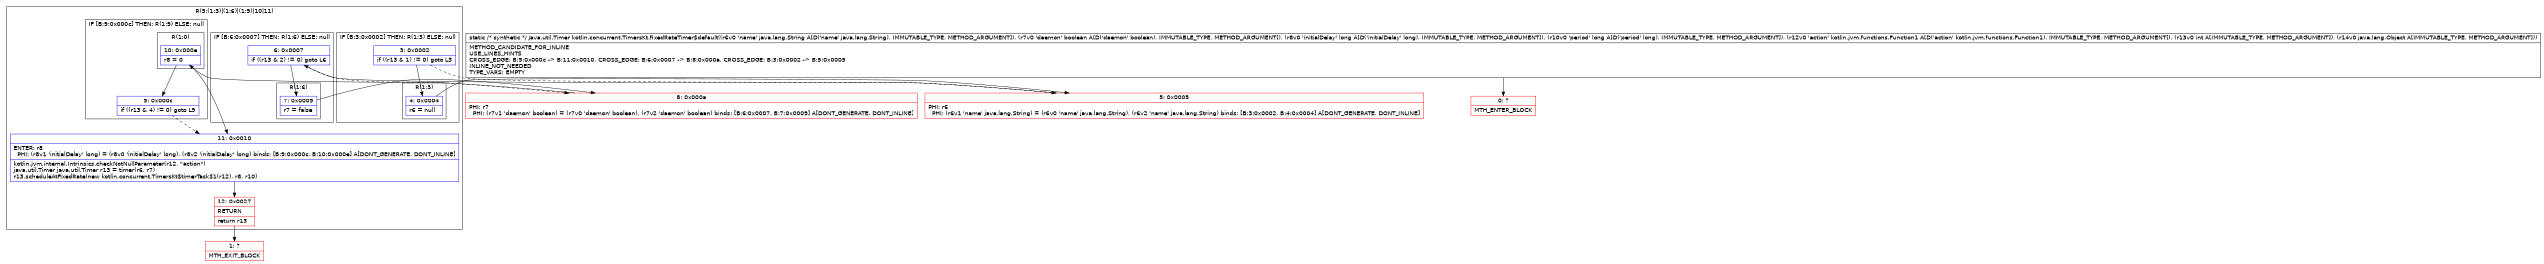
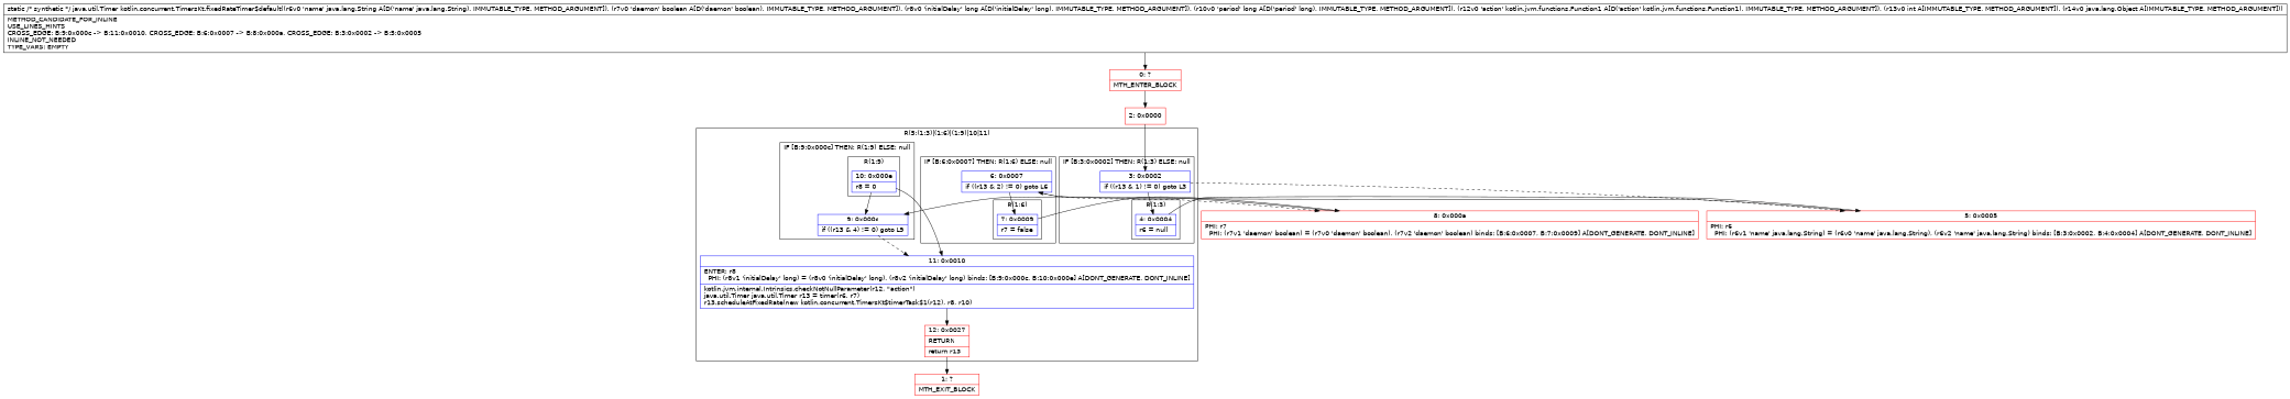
  digraph {
    fontname="DejaVu Sans"
    node [color=blue fontname="DejaVu Sans" shape=record]
    edge [fontname="DejaVu Sans"]
    n1 [label="{4\:\ 0x0004|r6 = null\l}"]
    n2 [label="{3\:\ 0x0002|if ((r13 & 1) != 0) goto L3\l}"]
    n3 [label="{7\:\ 0x0009|r7 = false\l}"]
    n4 [label="{6\:\ 0x0007|if ((r13 & 2) != 0) goto L6\l}"]
    n5 [label="{10\:\ 0x000e|r8 = 0\l}"]
    n6 [label="{9\:\ 0x000c|if ((r13 & 4) != 0) goto L9\l}"]
    n7 [label="{11\:\ 0x0010|ENTER: r8 \l  PHI: (r8v1 'initialDelay' long) = (r8v0 'initialDelay' long), (r8v2 'initialDelay' long) binds: [B:9:0x000c, B:10:0x000e] A[DONT_GENERATE, DONT_INLINE]\l|kotlin.jvm.internal.Intrinsics.checkNotNullParameter(r12, \"action\")\ljava.util.Timer java.util.Timer r13 = timer(r6, r7)\lr13.scheduleAtFixedRate(new kotlin.concurrent.TimersKt$timerTask$1(r12), r8, r10)\l}"]
    n8 [color=red label="{12\:\ 0x0027|RETURN\l|return r13\l}"]
    n9 [color=red label="{5\:\ 0x0005|PHI: r6 \l  PHI: (r6v1 'name' java.lang.String) = (r6v0 'name' java.lang.String), (r6v2 'name' java.lang.String) binds: [B:3:0x0002, B:4:0x0004] A[DONT_GENERATE, DONT_INLINE]\l}"]
    n10 [color=red label="{8\:\ 0x000a|PHI: r7 \l  PHI: (r7v1 'daemon' boolean) = (r7v0 'daemon' boolean), (r7v2 'daemon' boolean) binds: [B:6:0x0007, B:7:0x0009] A[DONT_GENERATE, DONT_INLINE]\l}"]
    n11 [color=red label="{1\:\ ?|MTH_EXIT_BLOCK\l}"]
    n12 [color=red label="{0\:\ ?|MTH_ENTER_BLOCK\l}"]
+   n13 [color=red label="{2\:\ 0x0000}"]
    n14 [label="{static \/* synthetic *\/ java.util.Timer kotlin.concurrent.TimersKt.fixedRateTimer$default((r6v0 'name' java.lang.String A[D('name' java.lang.String), IMMUTABLE_TYPE, METHOD_ARGUMENT]), (r7v0 'daemon' boolean A[D('daemon' boolean), IMMUTABLE_TYPE, METHOD_ARGUMENT]), (r8v0 'initialDelay' long A[D('initialDelay' long), IMMUTABLE_TYPE, METHOD_ARGUMENT]), (r10v0 'period' long A[D('period' long), IMMUTABLE_TYPE, METHOD_ARGUMENT]), (r12v0 'action' kotlin.jvm.functions.Function1 A[D('action' kotlin.jvm.functions.Function1), IMMUTABLE_TYPE, METHOD_ARGUMENT]), (r13v0 int A[IMMUTABLE_TYPE, METHOD_ARGUMENT]), (r14v0 java.lang.Object A[IMMUTABLE_TYPE, METHOD_ARGUMENT]))  | METHOD_CANDIDATE_FOR_INLINE\lUSE_LINES_HINTS\lCROSS_EDGE: B:9:0x000c \-\> B:11:0x0010, CROSS_EDGE: B:6:0x0007 \-\> B:8:0x000a, CROSS_EDGE: B:3:0x0002 \-\> B:5:0x0005\lINLINE_NOT_NEEDED\lTYPE_VARS: EMPTY\l}" color=""]
    subgraph cluster_1 {
      label="R(5:(1:3)|(1:6)|(1:9)|10|11)"
      n7
      n8
      subgraph cluster_2 {
        label="IF [B:3:0x0002] THEN: R(1:3) ELSE: null"
        n2
        subgraph cluster_3 {
          label="R(1:3)"
          n1
        }
      }
      subgraph cluster_4 {
        label="IF [B:6:0x0007] THEN: R(1:6) ELSE: null"
        n4
        subgraph cluster_5 {
          label="R(1:6)"
          n3
        }
      }
      subgraph cluster_6 {
        label="IF [B:9:0x000c] THEN: R(1:9) ELSE: null"
        n6
        subgraph cluster_7 {
-         label="R(1:0)"
+         label="R(1:9)"
          n5
        }
      }
    }
    n1 -> n9
    n2 -> n1
    n2 -> n9 [style=dashed]
    n3 -> n10
    n4 -> n3
    n4 -> n10 [style=dashed]
    n5 -> n6
    n5 -> n7
    n6 -> n7 [style=dashed]
    n7 -> n8
    n8 -> n11
    n9 -> n4
-   n10 -> n5
+   n10 -> n6
+   n12 -> n13
+   n13 -> n2
    n14 -> n12
  }
